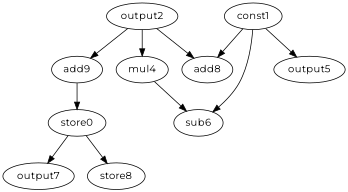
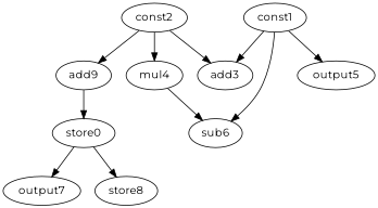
  digraph {
    fontname=Montserrat
    node [fontname=Montserrat opcode=output]
    edge [fontname=Montserrat operand=0]
    n1 [label=store0 opcode=load]
    output7
    store8 [opcode=store]
    const1 [opcode=const]
-   add3 [opcode=add label=add8]
+   add3 [opcode=add]
    output5
    sub6 [opcode=sub]
    mul4 [opcode=mul]
-   const2 [opcode=const label=output2]
+   const2 [opcode=const]
    add9 [opcode=add]
    n1 -> output7
    n1 -> store8
    const1 -> add3
    const1 -> output5
    const1 -> sub6
    mul4 -> sub6 [operand=1]
    const2 -> add3 [operand=1]
    const2 -> mul4 [operand=1]
    const2 -> add9
    add9 -> n1
  }
